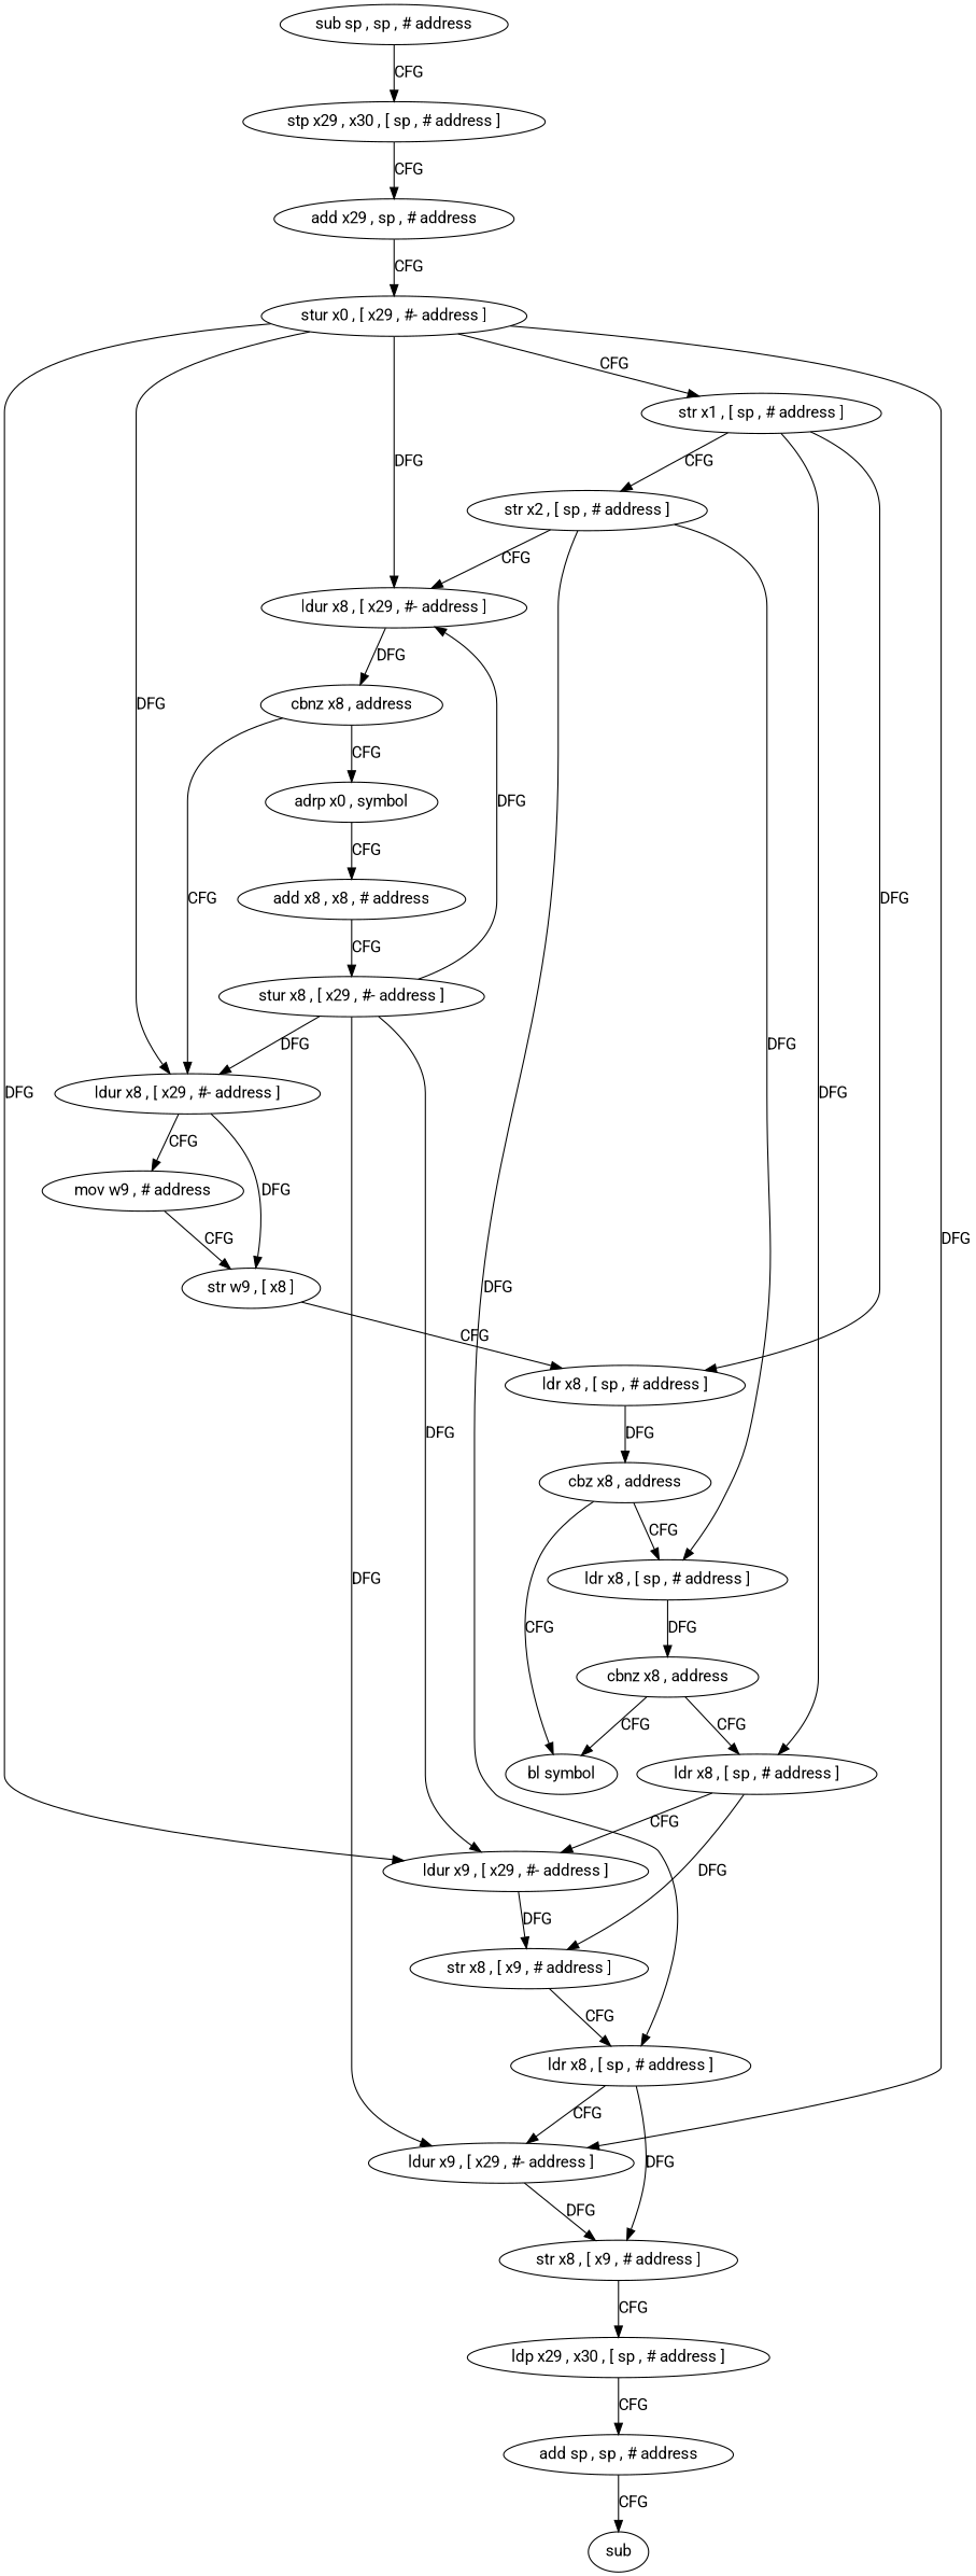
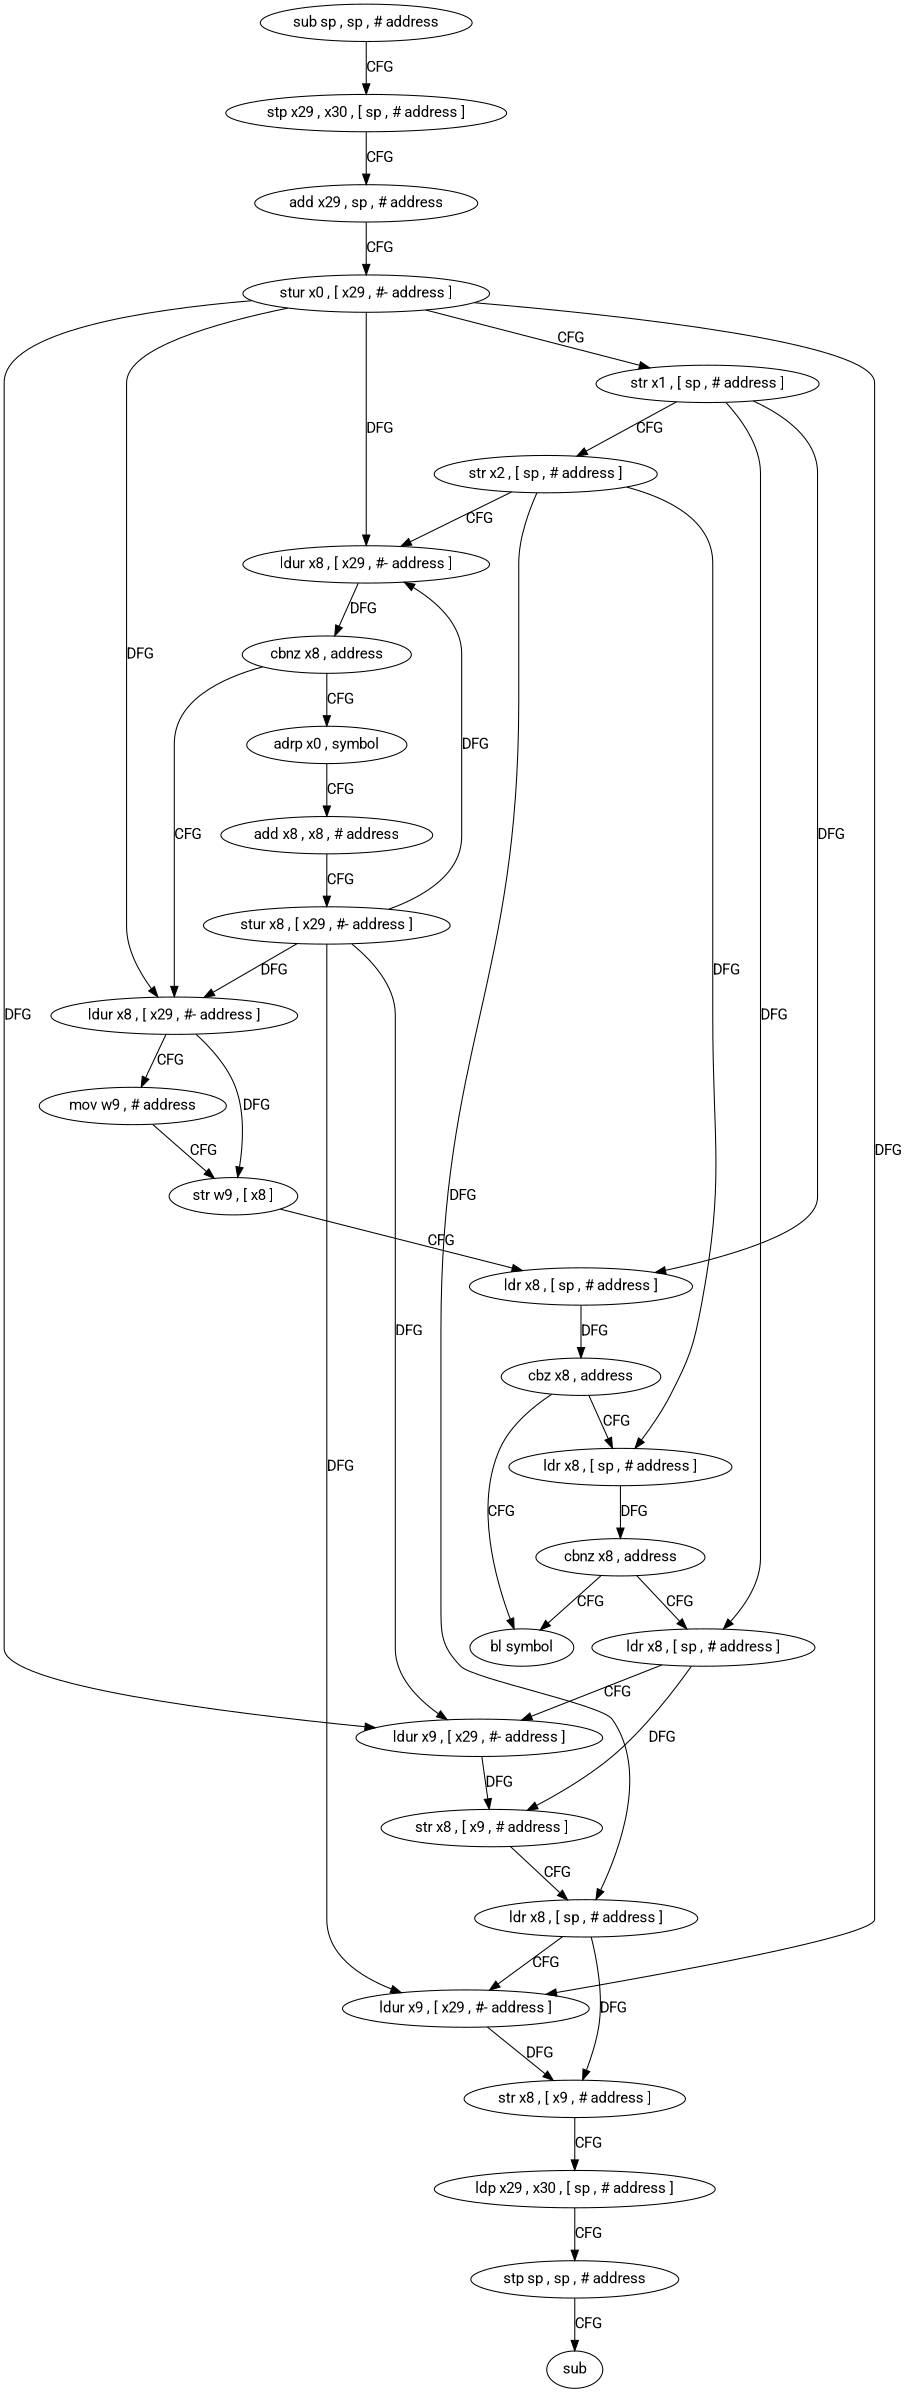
  digraph {
    fontname=Roboto
    node [fontname=Roboto]
    edge [fontname=Roboto]
    n1 [label="sub sp , sp , # address"]
    n2 [label="stp x29 , x30 , [ sp , # address ]"]
    n3 [label="add x29 , sp , # address"]
    n4 [label="stur x0 , [ x29 , #- address ]"]
    n5 [label="str x1 , [ sp , # address ]"]
    n6 [label="ldur x8 , [ x29 , #- address ]"]
    n7 [label="ldur x8 , [ x29 , #- address ]"]
    n8 [label="ldur x9 , [ x29 , #- address ]"]
    n9 [label="ldur x9 , [ x29 , #- address ]"]
    n10 [label="str x2 , [ sp , # address ]"]
    n11 [label="ldr x8 , [ sp , # address ]"]
    n12 [label="ldr x8 , [ sp , # address ]"]
    n13 [label="cbnz x8 , address"]
    n14 [label="mov w9 , # address"]
    n15 [label="str w9 , [ x8 ]"]
    n16 [label="str x8 , [ x9 , # address ]"]
    n17 [label="str x8 , [ x9 , # address ]"]
    n18 [label="ldr x8 , [ sp , # address ]"]
    n19 [label="ldr x8 , [ sp , # address ]"]
    n20 [label="cbz x8 , address"]
    n21 [label="cbnz x8 , address"]
    n22 [label="adrp x0 , symbol"]
    n23 [label="add x8 , x8 , # address"]
    n24 [label="stur x8 , [ x29 , #- address ]"]
    n25 [label="bl symbol"]
    n26 [label="ldp x29 , x30 , [ sp , # address ]"]
-   n27 [label="add sp , sp , # address"]
+   n27 [label="stp sp , sp , # address"]
    n28 [label=sub]
    n1 -> n2 [label=CFG]
    n2 -> n3 [label=CFG]
    n3 -> n4 [label=CFG]
    n4 -> n5 [label=CFG]
    n4 -> n6 [label=DFG]
    n4 -> n7 [label=DFG]
    n4 -> n8 [label=DFG]
    n4 -> n9 [label=DFG]
    n5 -> n10 [label=CFG]
    n5 -> n11 [label=DFG]
    n5 -> n12 [label=DFG]
    n6 -> n13 [label=DFG]
    n7 -> n14 [label=CFG]
    n7 -> n15 [label=DFG]
    n8 -> n16 [label=DFG]
    n9 -> n17 [label=DFG]
    n10 -> n6 [label=CFG]
    n10 -> n18 [label=DFG]
    n10 -> n19 [label=DFG]
    n11 -> n20 [label=DFG]
    n12 -> n8 [label=CFG]
    n12 -> n16 [label=DFG]
    n13 -> n7 [label=CFG]
    n13 -> n22 [label=CFG]
    n14 -> n15 [label=CFG]
    n15 -> n11 [label=CFG]
    n16 -> n19 [label=CFG]
    n17 -> n26 [label=CFG]
    n18 -> n21 [label=DFG]
    n19 -> n9 [label=CFG]
    n19 -> n17 [label=DFG]
    n20 -> n18 [label=CFG]
    n20 -> n25 [label=CFG]
    n21 -> n12 [label=CFG]
    n21 -> n25 [label=CFG]
    n22 -> n23 [label=CFG]
    n23 -> n24 [label=CFG]
    n24 -> n6 [label=DFG]
    n24 -> n7 [label=DFG]
    n24 -> n8 [label=DFG]
    n24 -> n9 [label=DFG]
    n26 -> n27 [label=CFG]
    n27 -> n28 [label=CFG]
  }
